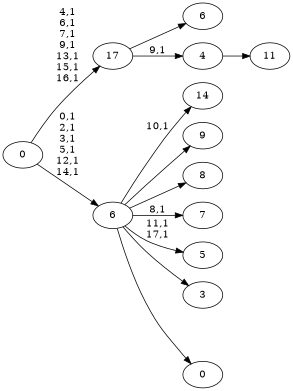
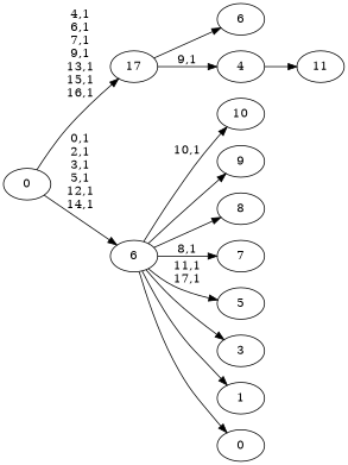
  digraph {
    rankdir=LR
    n1 [label=11]
-   n2 [label=14]
+   n2 [label=10]
    n3 [label=9]
    n4 [label=8]
    n5 [label=7]
    n6 [label=6]
    n7 [label=5]
    n8 [label=4]
    17
    n10 [label=3]
+   n11 [label=1]
    n12 [label=0]
    6
    0
    n8 -> n1
    17 -> n6
    17 -> n8 [label="9,1"]
    6 -> n2 [label="10,1"]
    6 -> n3
    6 -> n4
    6 -> n5 [label="8,1"]
    6 -> n7 [label="11,1\n17,1"]
    6 -> n10
+   6 -> n11
    6 -> n12
    0 -> 17 [label="4,1\n6,1\n7,1\n9,1\n13,1\n15,1\n16,1"]
    0 -> 6 [label="0,1\n2,1\n3,1\n5,1\n12,1\n14,1"]
  }
